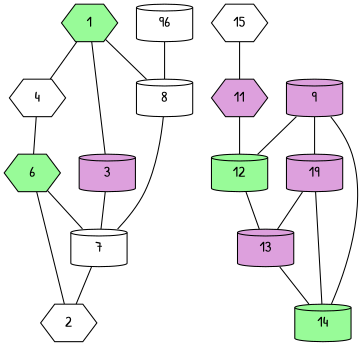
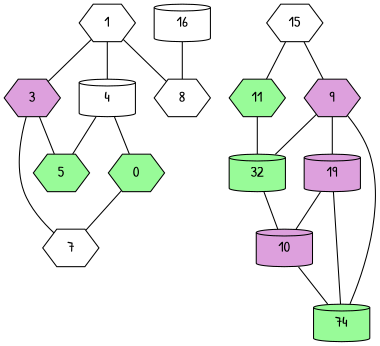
  graph {
    fontname="Patrick Hand"
    node [fillcolor=white fontname="Patrick Hand" shape=hexagon style=filled]
    edge [fontname="Patrick Hand"]
-   3 [fillcolor=plum shape=cylinder]
-   1 [fillcolor=palegreen]
-   4
-   8 [shape=cylinder]
-   7 [shape=cylinder]
-   6 [fillcolor=palegreen]
-   2
-   16 [shape=cylinder label=96]
-   9 [fillcolor=plum shape=cylinder]
+   3 [fillcolor=plum]
+   1
+   4 [shape=cylinder]
+   8
+   5 [fillcolor=palegreen]
+   7
+   6 [fillcolor=palegreen label=0]
+   16 [shape=cylinder]
+   9 [fillcolor=plum]
    15
-   11 [fillcolor=plum]
-   12 [fillcolor=palegreen shape=cylinder]
+   11 [fillcolor=palegreen]
+   12 [fillcolor=palegreen shape=cylinder label=32]
    n14 [fillcolor=plum label=19 shape=cylinder]
-   14 [fillcolor=palegreen shape=cylinder]
-   13 [fillcolor=plum shape=cylinder]
+   14 [fillcolor=palegreen shape=cylinder label=74]
+   13 [fillcolor=plum shape=cylinder label=10]
+   3 -- 5
    3 -- 7
    1 -- 3
    1 -- 4
    1 -- 8
+   4 -- 5
    4 -- 6
-   8 -- 7
-   7 -- 2
    6 -- 7
-   6 -- 2
    16 -- 8
    9 -- 12
    9 -- n14
    9 -- 14
+   15 -- 9
    15 -- 11
    11 -- 12
    12 -- 13
    n14 -- 14
    n14 -- 13
    13 -- 14
  }
